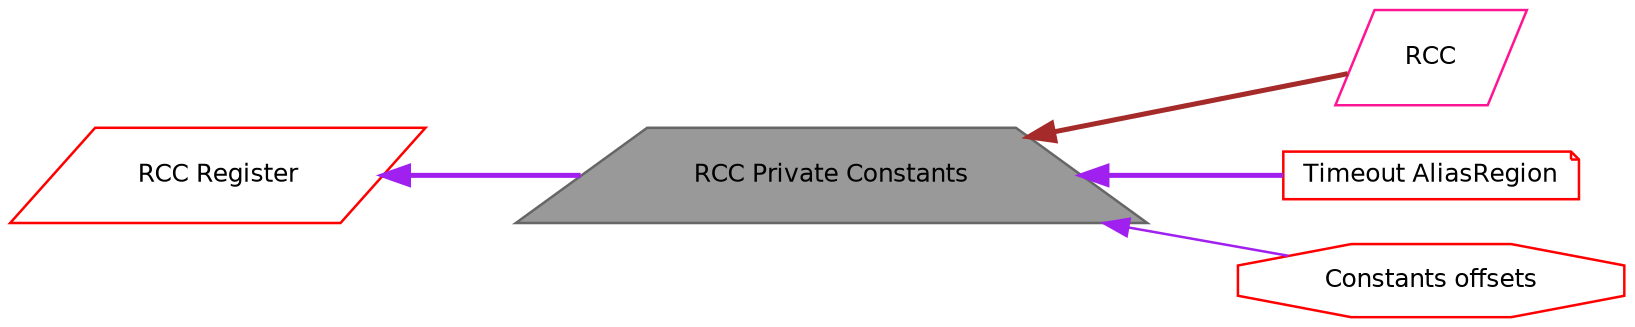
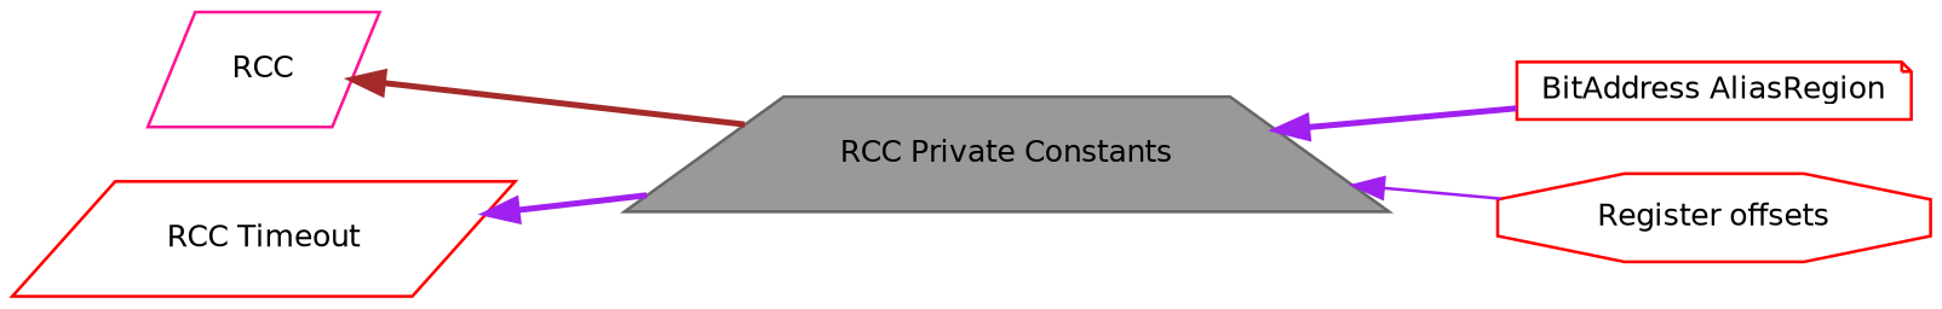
  digraph {
    rankdir=LR
    node [color=red fillcolor=white fontname=Helvetica fontsize=10 shape=parallelogram style=filled]
    edge [color=purple dir=back fontname=Helvetica fontsize=10 labelfontname=Helvetica labelfontsize=10 shape=plaintext style=bold]
    n1 [color=deeppink height=0.2 label=RCC width=0.4]
    n2 [color=gray40 fillcolor=grey60 fontcolor=black height=0.2 label="RCC Private Constants" shape=trapezium width=0.4]
-   n3 [height=0.2 label="Timeout AliasRegion" shape=note width=0.4]
-   n4 [height=0.2 label="Constants offsets" shape=octagon width=0.4]
-   n5 [height=0.2 label="RCC Register" width=0.4]
-   n2 -> n1 [color=brown]
+   n3 [height=0.2 label="BitAddress AliasRegion" shape=note width=0.4]
+   n4 [height=0.2 label="Register offsets" shape=octagon width=0.4]
+   n5 [height=0.2 label="RCC Timeout" width=0.4]
+   n1 -> n2 [color=brown]
    n2 -> n3
    n2 -> n4 [style=solid]
    n5 -> n2
  }
